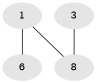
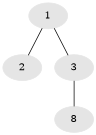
  graph {
    node [color=gray90 style=filled]
    1 [super="+3+12+20"]
-   2 [super="+7+13+14" label=6]
+   2 [super="+7+13+14"]
    n3 [label=3 super="+5+6"]
    8 [super="+9+10"]
    1 -- 2
-   1 -- 8
+   1 -- n3
    n3 -- 8
  }
